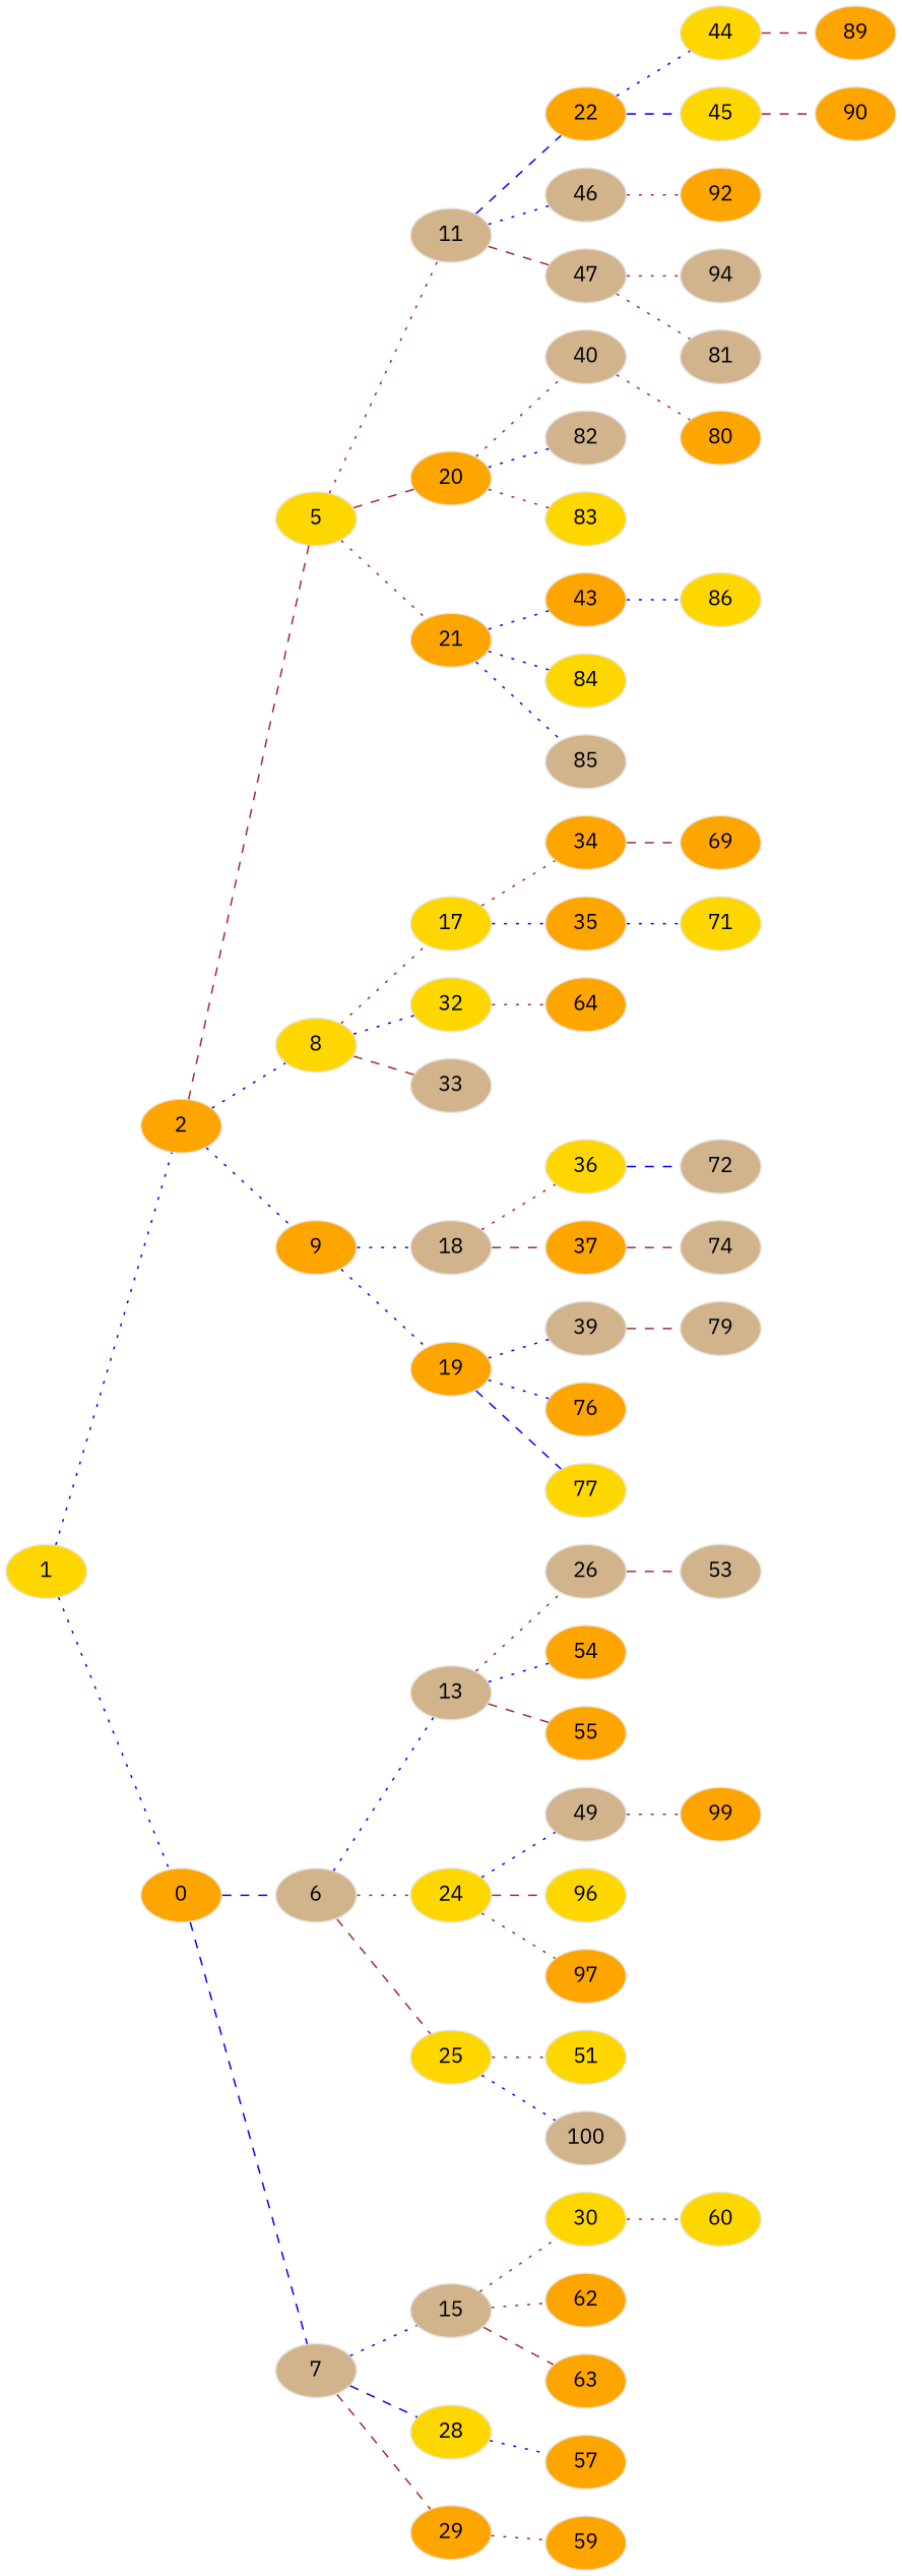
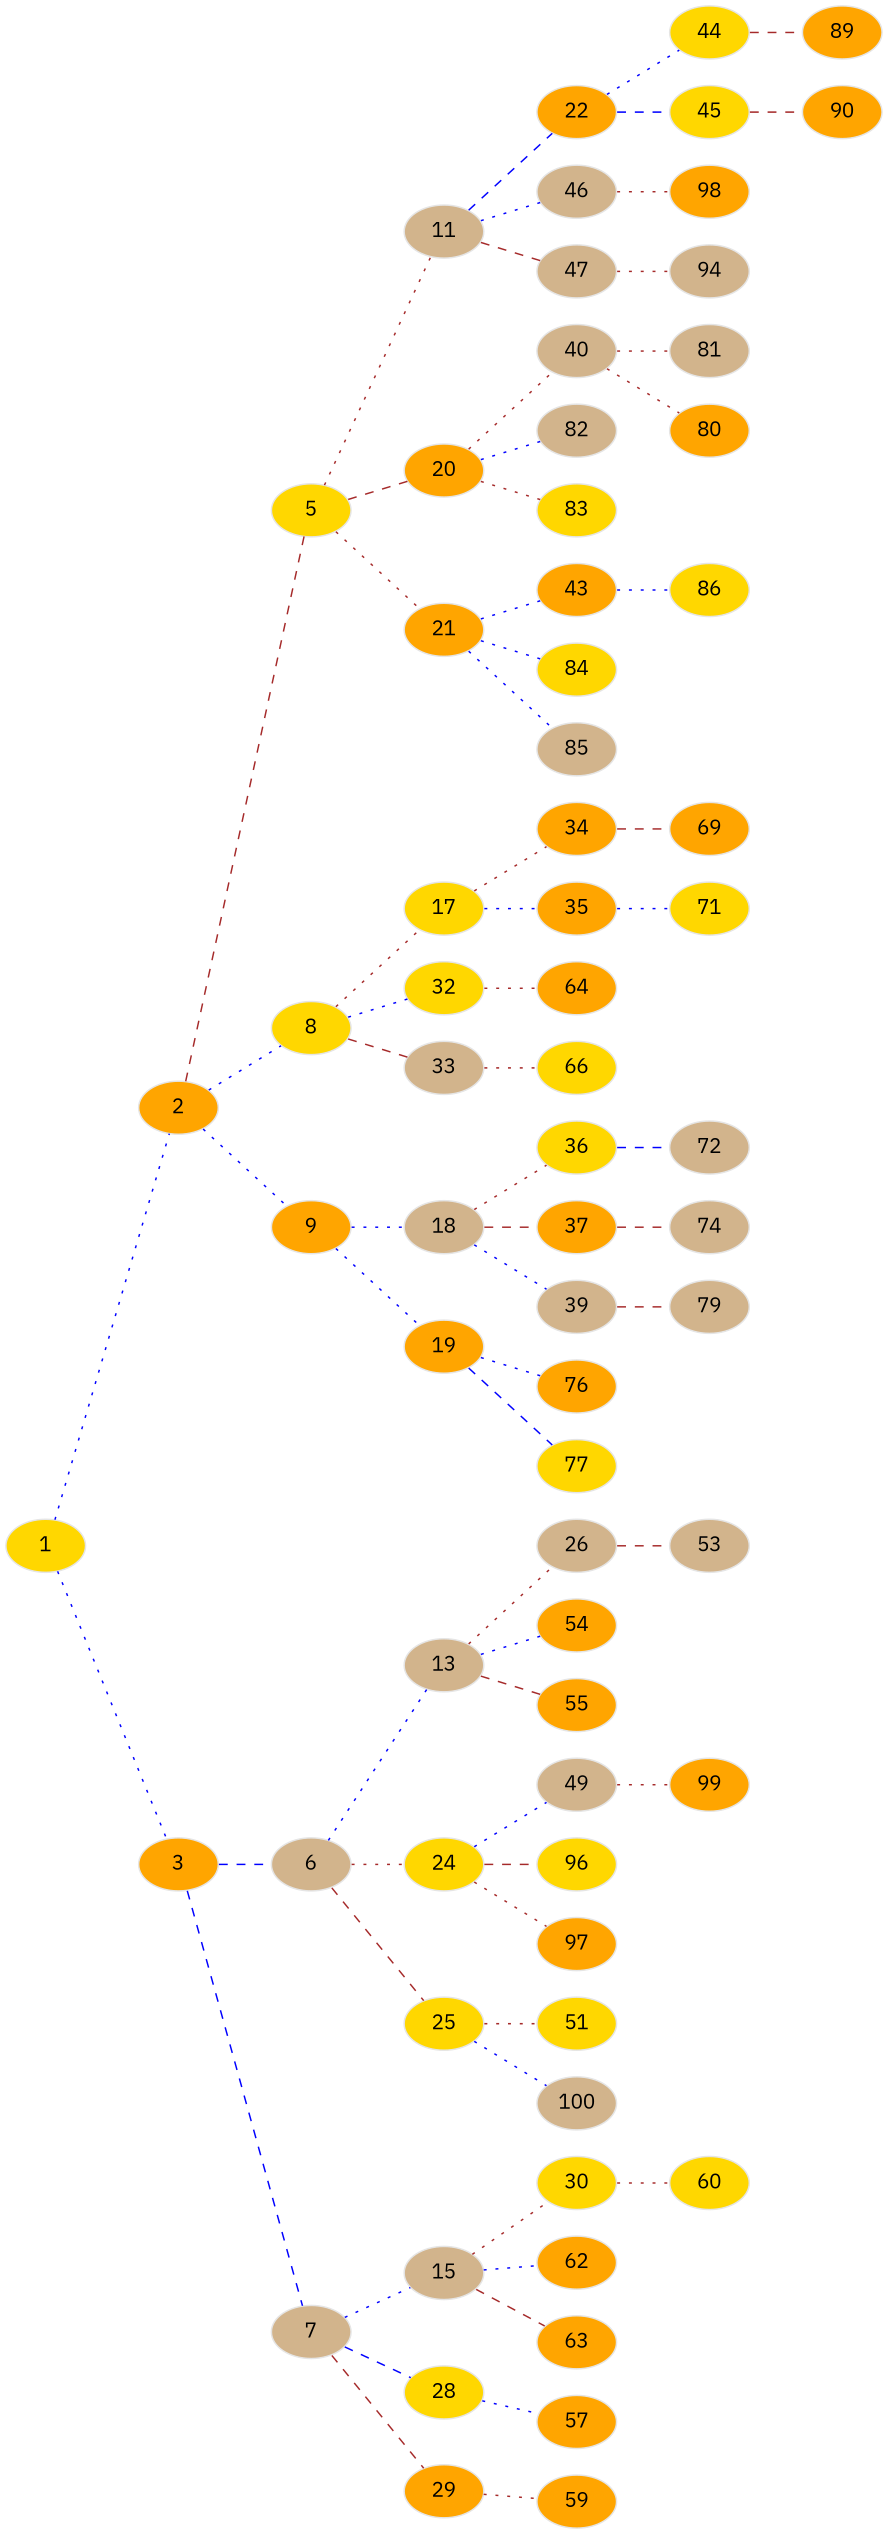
  graph {
    fontname="IBM Plex Sans"
    rankdir=LR
    node [color=gray90 fillcolor=orange fontname="IBM Plex Sans" latent=0.166667 style=filled]
    edge [color=brown fontname="IBM Plex Sans" style=dotted]
    2 [latent=1 super="+4"]
    5 [fillcolor=gold latent=0.5 super="+10"]
    8 [fillcolor=gold latent=0.333333 super="+16"]
    9 [latent=0.333333]
    1 [fillcolor=gold latent=""]
-   3 [latent=1 label=0]
+   3 [latent=1]
    6 [fillcolor=tan latent=0.5 super="+12"]
    7 [fillcolor=tan latent=0.5 super="+14"]
    11 [fillcolor=tan latent=0.333333 super="+23"]
    20 [latent=0.25 super="+41"]
    21 [latent=0.25 super="+42"]
    17 [fillcolor=gold latent=0.25]
    32 [fillcolor=gold latent=0.2 super="+65"]
    33 [fillcolor=tan latent=0.2 super="+67"]
    18 [fillcolor=tan latent=0.25]
    19 [latent=0.25 super="+38"]
    13 [fillcolor=tan latent=0.333333 super="+27"]
    24 [fillcolor=gold latent=0.25 super="+48"]
    25 [fillcolor=gold latent=0.25 super="+50"]
    15 [fillcolor=tan latent=0.333333 super="+31"]
    28 [fillcolor=gold latent=0.25 super="+56"]
    29 [latent=0.25 super="+58"]
    22 [latent=0.25]
    46 [fillcolor=tan latent=0.2 super="+93"]
    47 [fillcolor=tan latent=0.2 super="+95"]
    40 [fillcolor=tan latent=0.2]
    82 [fillcolor=tan]
    83 [fillcolor=gold]
    43 [latent=0.2 super="+87"]
    84 [fillcolor=gold]
    85 [fillcolor=tan]
    26 [fillcolor=tan latent=0.25 super="+52"]
    54 [latent=0.2]
    55 [latent=0.2]
    49 [fillcolor=tan latent=0.2 super="+98"]
    96 [fillcolor=gold]
    97
    51 [fillcolor=gold latent=0.2]
    100 [fillcolor=tan]
    30 [fillcolor=gold latent=0.25 super="+61"]
    62 [latent=0.2]
    63 [latent=0.2]
    57 [latent=0.2]
    59 [latent=0.2]
    34 [latent=0.2 super="+68"]
    35 [latent=0.2 super="+70"]
    64
+   66 [fillcolor=gold]
    36 [fillcolor=gold latent=0.2 super="+73"]
    37 [latent=0.2 super="+75"]
    39 [fillcolor=tan latent=0.2 super="+78"]
    76
    77 [fillcolor=gold]
    44 [fillcolor=gold latent=0.2 super="+88"]
    45 [fillcolor=gold latent=0.2 super="+91"]
-   92
+   92 [label=98]
    94 [fillcolor=tan]
    53 [fillcolor=tan latent=0.2]
    60 [fillcolor=gold latent=0.2]
    69
    71 [fillcolor=gold]
    72 [fillcolor=tan]
    74 [fillcolor=tan]
    79 [fillcolor=tan]
    80
    81 [fillcolor=tan]
    86 [fillcolor=gold]
    89
    90
    99
    2 -- 5 [style=dashed]
    2 -- 8 [color=blue]
    2 -- 9 [color=blue]
    5 -- 11
    5 -- 20 [style=dashed]
    5 -- 21
    8 -- 17
    8 -- 32 [color=blue]
    8 -- 33 [style=dashed]
    9 -- 18 [color=blue]
    9 -- 19 [color=blue]
    1 -- 2 [color=blue]
    1 -- 3 [color=blue]
    3 -- 6 [color=blue style=dashed]
    3 -- 7 [color=blue style=dashed]
    6 -- 13 [color=blue]
    6 -- 24
    6 -- 25 [style=dashed]
    7 -- 15 [color=blue]
    7 -- 28 [color=blue style=dashed]
    7 -- 29 [style=dashed]
    11 -- 22 [color=blue style=dashed]
    11 -- 46 [color=blue]
    11 -- 47 [style=dashed]
    20 -- 40
    20 -- 82 [color=blue]
    20 -- 83
    21 -- 43 [color=blue]
    21 -- 84 [color=blue]
    21 -- 85 [color=blue]
    17 -- 34
    17 -- 35 [color=blue]
    32 -- 64
+   33 -- 66
    18 -- 36
    18 -- 37 [style=dashed]
-   19 -- 39 [color=blue]
+   18 -- 39 [color=blue]
    19 -- 76 [color=blue]
    19 -- 77 [color=blue style=dashed]
    13 -- 26
    13 -- 54 [color=blue]
    13 -- 55 [style=dashed]
    24 -- 49 [color=blue]
    24 -- 96 [style=dashed]
    24 -- 97
    25 -- 51
    25 -- 100 [color=blue]
    15 -- 30
-   15 -- 62
+   15 -- 62 [color=blue]
    15 -- 63 [style=dashed]
    28 -- 57 [color=blue]
    29 -- 59
    22 -- 44 [color=blue]
    22 -- 45 [color=blue style=dashed]
    46 -- 92
    47 -- 94
    40 -- 80
-   47 -- 81
+   40 -- 81
    43 -- 86 [color=blue]
    26 -- 53 [style=dashed]
    49 -- 99
    30 -- 60
    34 -- 69 [style=dashed]
    35 -- 71 [color=blue]
    36 -- 72 [color=blue style=dashed]
    37 -- 74 [style=dashed]
    39 -- 79 [style=dashed]
    44 -- 89 [style=dashed]
    45 -- 90 [style=dashed]
  }
